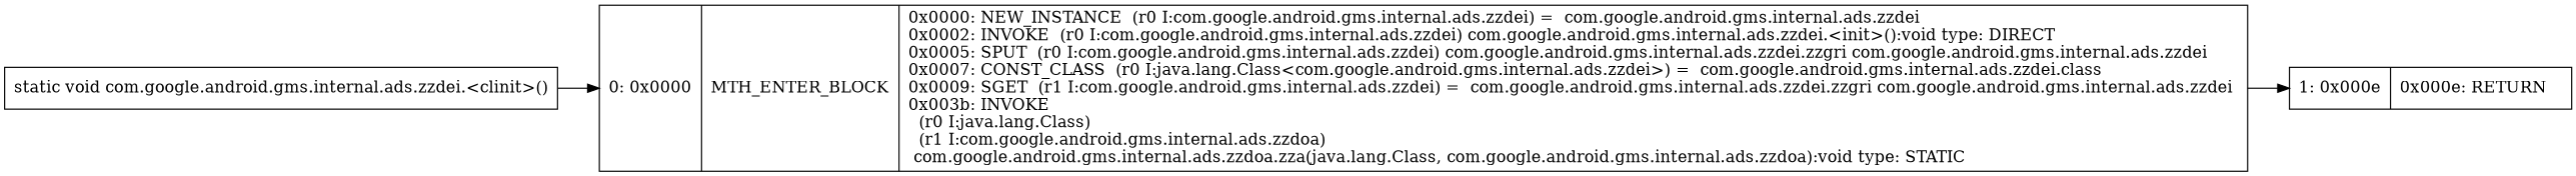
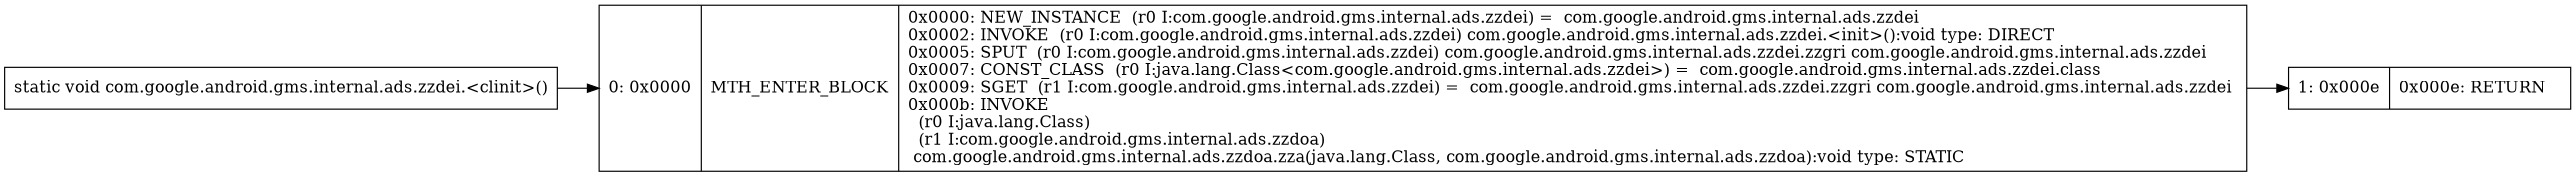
  digraph {
    rankdir=LR
    node [shape=record]
-   n1 [label="{0\:\ 0x0000|MTH_ENTER_BLOCK\l|0x0000: NEW_INSTANCE  (r0 I:com.google.android.gms.internal.ads.zzdei) =  com.google.android.gms.internal.ads.zzdei \l0x0002: INVOKE  (r0 I:com.google.android.gms.internal.ads.zzdei) com.google.android.gms.internal.ads.zzdei.\<init\>():void type: DIRECT \l0x0005: SPUT  (r0 I:com.google.android.gms.internal.ads.zzdei) com.google.android.gms.internal.ads.zzdei.zzgri com.google.android.gms.internal.ads.zzdei \l0x0007: CONST_CLASS  (r0 I:java.lang.Class\<com.google.android.gms.internal.ads.zzdei\>) =  com.google.android.gms.internal.ads.zzdei.class \l0x0009: SGET  (r1 I:com.google.android.gms.internal.ads.zzdei) =  com.google.android.gms.internal.ads.zzdei.zzgri com.google.android.gms.internal.ads.zzdei \l0x003b: INVOKE  \l  (r0 I:java.lang.Class)\l  (r1 I:com.google.android.gms.internal.ads.zzdoa)\l com.google.android.gms.internal.ads.zzdoa.zza(java.lang.Class, com.google.android.gms.internal.ads.zzdoa):void type: STATIC \l}"]
+   n1 [label="{0\:\ 0x0000|MTH_ENTER_BLOCK\l|0x0000: NEW_INSTANCE  (r0 I:com.google.android.gms.internal.ads.zzdei) =  com.google.android.gms.internal.ads.zzdei \l0x0002: INVOKE  (r0 I:com.google.android.gms.internal.ads.zzdei) com.google.android.gms.internal.ads.zzdei.\<init\>():void type: DIRECT \l0x0005: SPUT  (r0 I:com.google.android.gms.internal.ads.zzdei) com.google.android.gms.internal.ads.zzdei.zzgri com.google.android.gms.internal.ads.zzdei \l0x0007: CONST_CLASS  (r0 I:java.lang.Class\<com.google.android.gms.internal.ads.zzdei\>) =  com.google.android.gms.internal.ads.zzdei.class \l0x0009: SGET  (r1 I:com.google.android.gms.internal.ads.zzdei) =  com.google.android.gms.internal.ads.zzdei.zzgri com.google.android.gms.internal.ads.zzdei \l0x000b: INVOKE  \l  (r0 I:java.lang.Class)\l  (r1 I:com.google.android.gms.internal.ads.zzdoa)\l com.google.android.gms.internal.ads.zzdoa.zza(java.lang.Class, com.google.android.gms.internal.ads.zzdoa):void type: STATIC \l}"]
    n2 [label="{1\:\ 0x000e|0x000e: RETURN   \l}"]
    n3 [label="{static void com.google.android.gms.internal.ads.zzdei.\<clinit\>() }"]
    n1 -> n2
    n3 -> n1
  }
